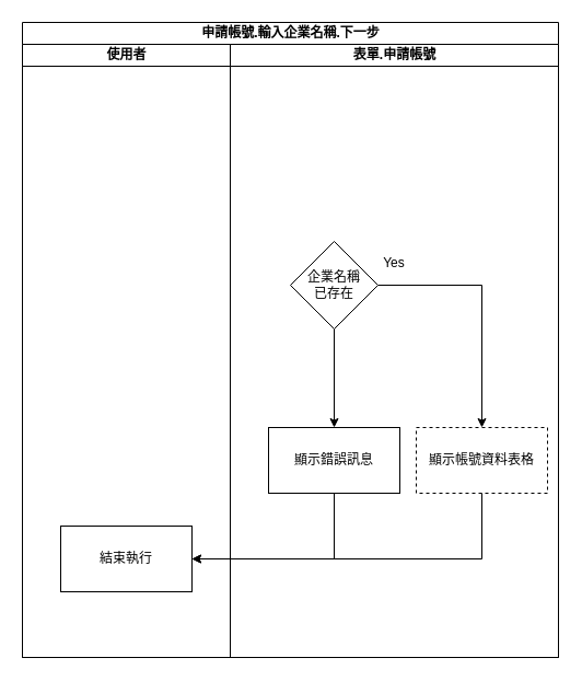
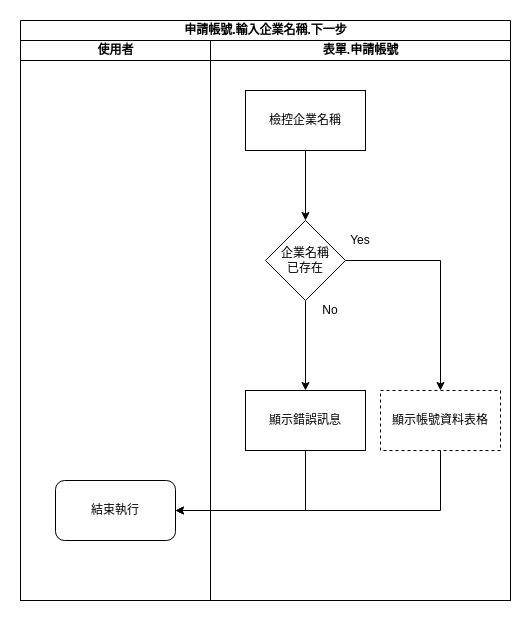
  <mxCell id="0" />
  <mxCell id="1" parent="0" />
  <mxCell id="2" value="申請帳號.輸入企業名稱.下一步" style="swimlane;html=1;childLayout=stackLayout;resizeParent=1;resizeParentMax=0;startSize=20;" parent="1" vertex="1"><mxGeometry x="20" y="20" width="490" height="580" as="geometry" /></mxCell>
  <mxCell id="3" value="使用者" style="swimlane;html=1;startSize=20;" parent="2" vertex="1"><mxGeometry y="20" width="190" height="560" as="geometry" /></mxCell>
- <mxCell id="4" value="結束執行" style="whiteSpace=wrap;html=1;rounded=0;" parent="3" vertex="1"><mxGeometry x="35" y="440" width="120" height="60" as="geometry" /></mxCell>
+ <mxCell id="4" value="結束執行" style="rounded=1;whiteSpace=wrap;html=1;" parent="3" vertex="1"><mxGeometry x="35" y="440" width="120" height="60" as="geometry" /></mxCell>
  <mxCell id="5" value="表單.申請帳號" style="swimlane;html=1;startSize=20;" parent="2" vertex="1"><mxGeometry x="190" y="20" width="300" height="560" as="geometry" /></mxCell>
+ <mxCell id="6" value="檢控企業名稱" style="rounded=0;whiteSpace=wrap;html=1;" parent="5" vertex="1"><mxGeometry x="35" y="50" width="120" height="60" as="geometry" /></mxCell>
+ <mxCell id="7" value="No" style="text;html=1;strokeColor=none;fillColor=none;align=center;verticalAlign=middle;whiteSpace=wrap;rounded=0;" parent="5" vertex="1"><mxGeometry x="100" y="260" width="40" height="20" as="geometry" /></mxCell>
  <mxCell id="8" value="Yes" style="text;html=1;strokeColor=none;fillColor=none;align=center;verticalAlign=middle;whiteSpace=wrap;rounded=0;" parent="5" vertex="1"><mxGeometry x="130" y="190" width="40" height="20" as="geometry" /></mxCell>
  <mxCell id="9" value="顯示帳號資料表格" style="whiteSpace=wrap;html=1;rounded=0;dashed=1;" parent="5" vertex="1"><mxGeometry x="170" y="350" width="120" height="60" as="geometry" /></mxCell>
  <mxCell id="10" style="edgeStyle=orthogonalEdgeStyle;rounded=0;orthogonalLoop=1;jettySize=auto;html=1;entryX=1;entryY=0.5;entryDx=0;entryDy=0;exitX=0.5;exitY=1;exitDx=0;exitDy=0;" parent="2" source="9" target="4" edge="1"><mxGeometry relative="1" as="geometry" /></mxCell>
  <mxCell id="11" value="" style="edgeStyle=orthogonalEdgeStyle;rounded=0;orthogonalLoop=1;jettySize=auto;html=1;" parent="1" source="13" target="16" edge="1"><mxGeometry relative="1" as="geometry" /></mxCell>
  <mxCell id="12" value="" style="edgeStyle=orthogonalEdgeStyle;rounded=0;orthogonalLoop=1;jettySize=auto;html=1;" parent="1" source="13" target="9" edge="1"><mxGeometry relative="1" as="geometry" /></mxCell>
  <mxCell id="13" value="企業名稱&lt;br&gt;已存在" style="rhombus;whiteSpace=wrap;html=1;rounded=0;" parent="1" vertex="1"><mxGeometry x="265" y="220" width="80" height="80" as="geometry" /></mxCell>
+ <mxCell id="14" value="" style="edgeStyle=orthogonalEdgeStyle;rounded=0;orthogonalLoop=1;jettySize=auto;html=1;" parent="1" source="6" target="13" edge="1"><mxGeometry relative="1" as="geometry" /></mxCell>
  <mxCell id="15" style="edgeStyle=orthogonalEdgeStyle;rounded=0;orthogonalLoop=1;jettySize=auto;html=1;entryX=1;entryY=0.5;entryDx=0;entryDy=0;exitX=0.5;exitY=1;exitDx=0;exitDy=0;" parent="1" source="16" target="4" edge="1"><mxGeometry relative="1" as="geometry" /></mxCell>
  <mxCell id="16" value="顯示錯誤訊息" style="whiteSpace=wrap;html=1;rounded=0;" parent="1" vertex="1"><mxGeometry x="245" y="390" width="120" height="60" as="geometry" /></mxCell>
